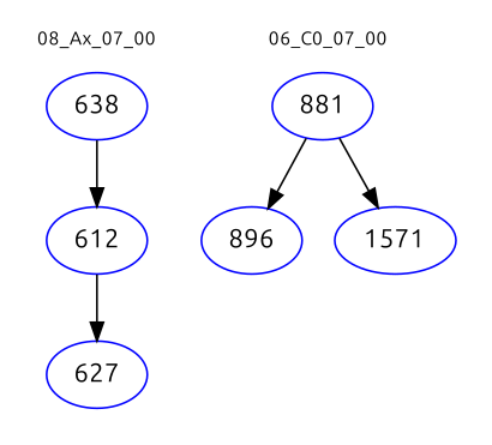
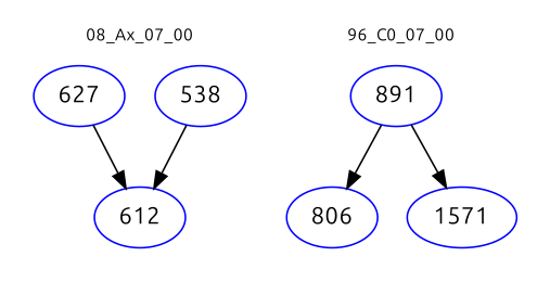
  digraph {
    fontname=Ubuntu
    node [color=blue fontname=Ubuntu]
    edge [color=black fontname=Ubuntu]
-   n1 [label=638]
+   n1 [label=538]
    n2 [label=612]
    n3 [label=627]
-   n4 [label=896]
-   n5 [label=881]
+   n4 [label=806]
+   n5 [label=891]
    n6 [label=1571]
    subgraph cluster_1 {
      color=white
      fontsize=10
      label="08_Ax_07_00"
      n1
      n2
      n3
    }
    subgraph cluster_2 {
      color=white
      fontsize=10
-     label="06_C0_07_00"
+     label="96_C0_07_00"
      n4
      n5
      n6
    }
    n1 -> n2
-   n2 -> n3
+   n3 -> n2
    n5 -> n4
    n5 -> n6
  }
